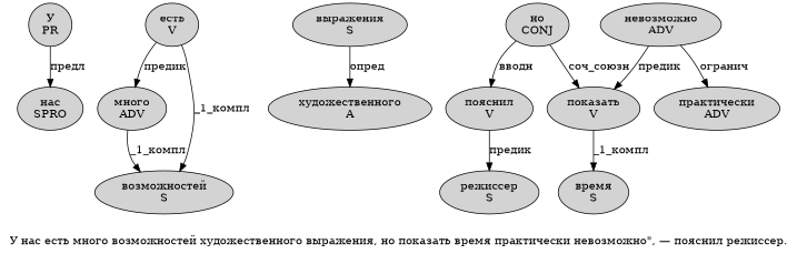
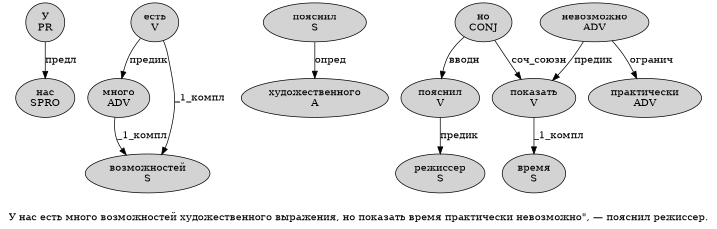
  digraph {
    label="У нас есть много возможностей художественного выражения, но показать время практически невозможно\", — пояснил режиссер."
    node [fillcolor=lightgray penwidth=1 shape=ellipse style=filled]
    n1 [label="У\nPR"]
    n2 [label="нас\nSPRO"]
    n3 [label="есть\nV"]
    n4 [label="много\nADV"]
    n5 [label="возможностей\nS"]
    n6 [label="художественного\nA"]
-   n7 [label="выражения\nS"]
+   n7 [label="пояснил\nS"]
    n8 [label="но\nCONJ"]
    n9 [label="пояснил\nV"]
    n10 [label="показать\nV"]
    n11 [label="невозможно\nADV"]
    n12 [label="практически\nADV"]
    n13 [label="режиссер\nS"]
    n14 [label="время\nS"]
    n1 -> n2 [label="предл"]
    n3 -> n4 [label="предик"]
    n3 -> n5 [label="_1_компл"]
    n4 -> n5 [label="_1_компл"]
    n7 -> n6 [label="опред"]
    n8 -> n9 [label="вводн"]
    n8 -> n10 [label="соч_союзн"]
    n9 -> n13 [label="предик"]
    n10 -> n14 [label="_1_компл"]
    n11 -> n10 [label="предик"]
    n11 -> n12 [label="огранич"]
  }
